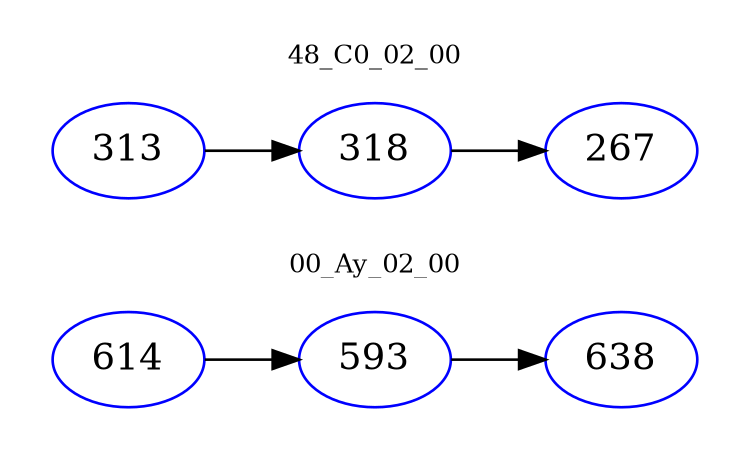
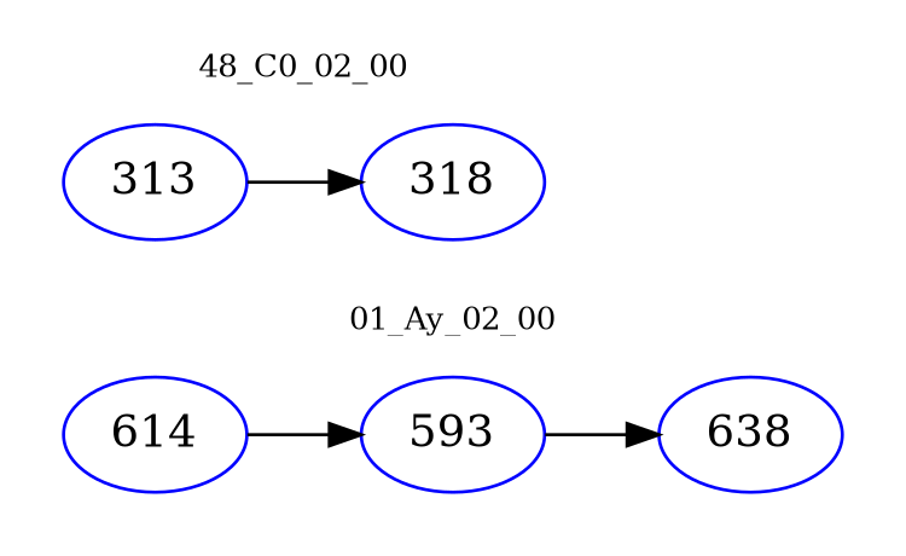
  digraph {
    rankdir=LR
    node [color=blue]
    edge [color=black]
    n1 [label=614]
    n2 [label=593]
    n3 [label=638]
    n4 [label=313]
    n5 [label=318]
-   n6 [label=267]
    subgraph cluster_1 {
      color=white
      fontsize=10
-     label="00_Ay_02_00"
+     label="01_Ay_02_00"
      n1
      n2
      n3
    }
    subgraph cluster_2 {
      color=white
      fontsize=10
      label="48_C0_02_00"
      n4
      n5
-     n6
    }
    n1 -> n2
    n2 -> n3
    n4 -> n5
-   n5 -> n6
  }
